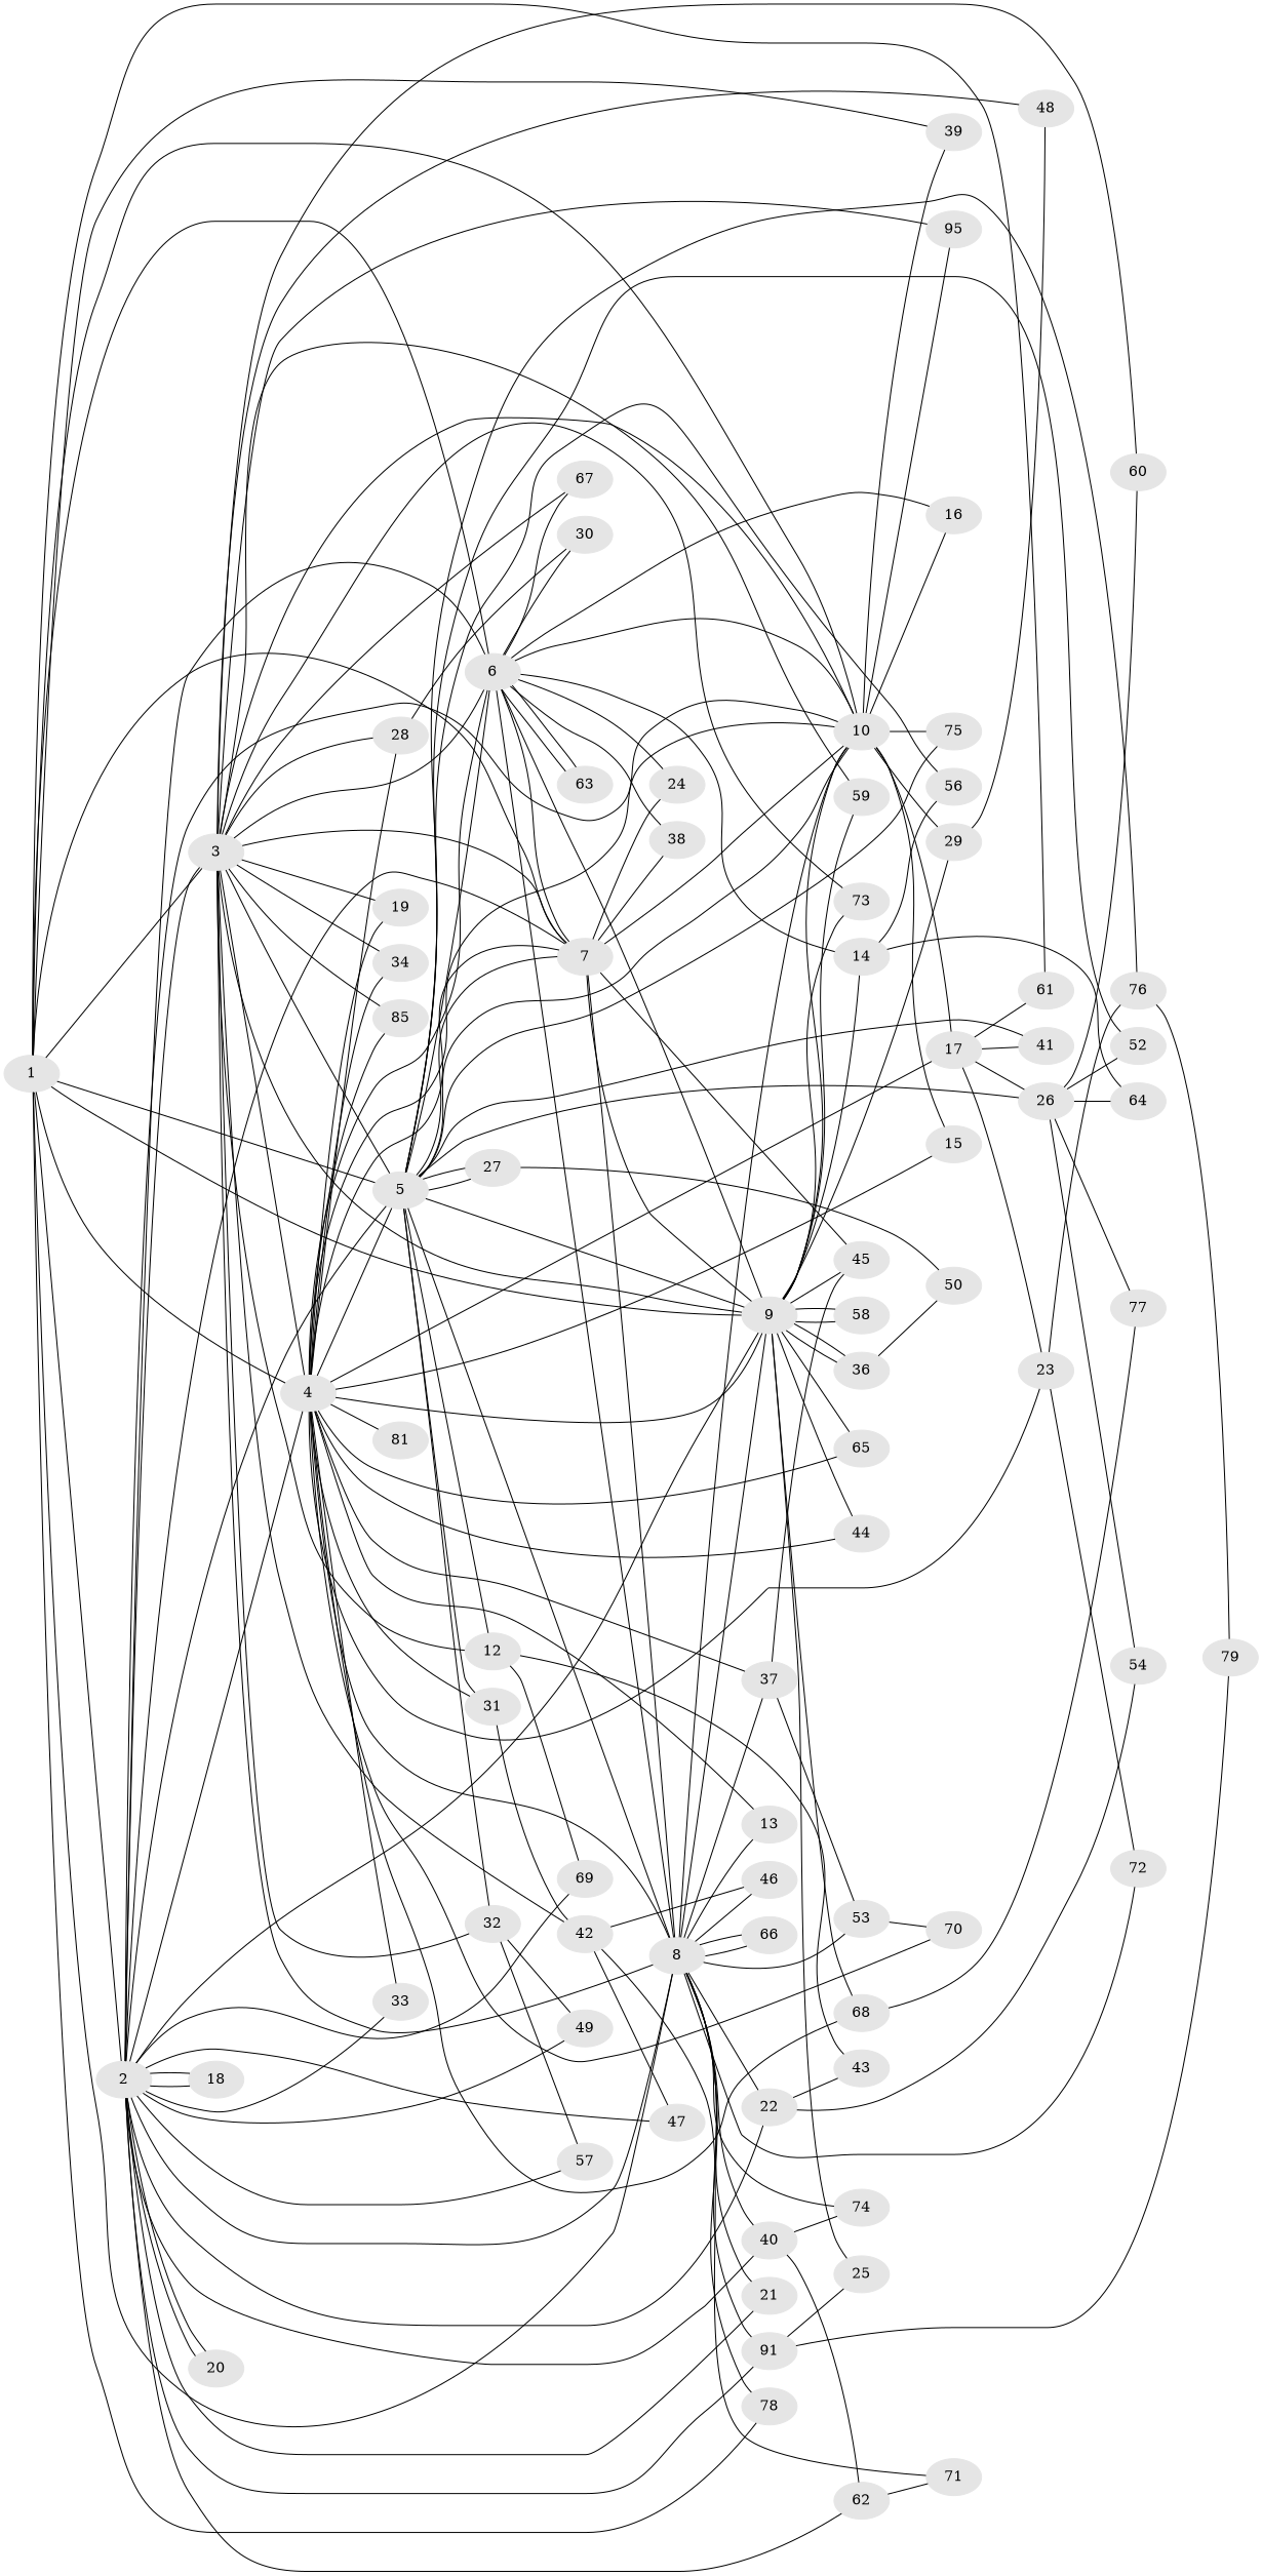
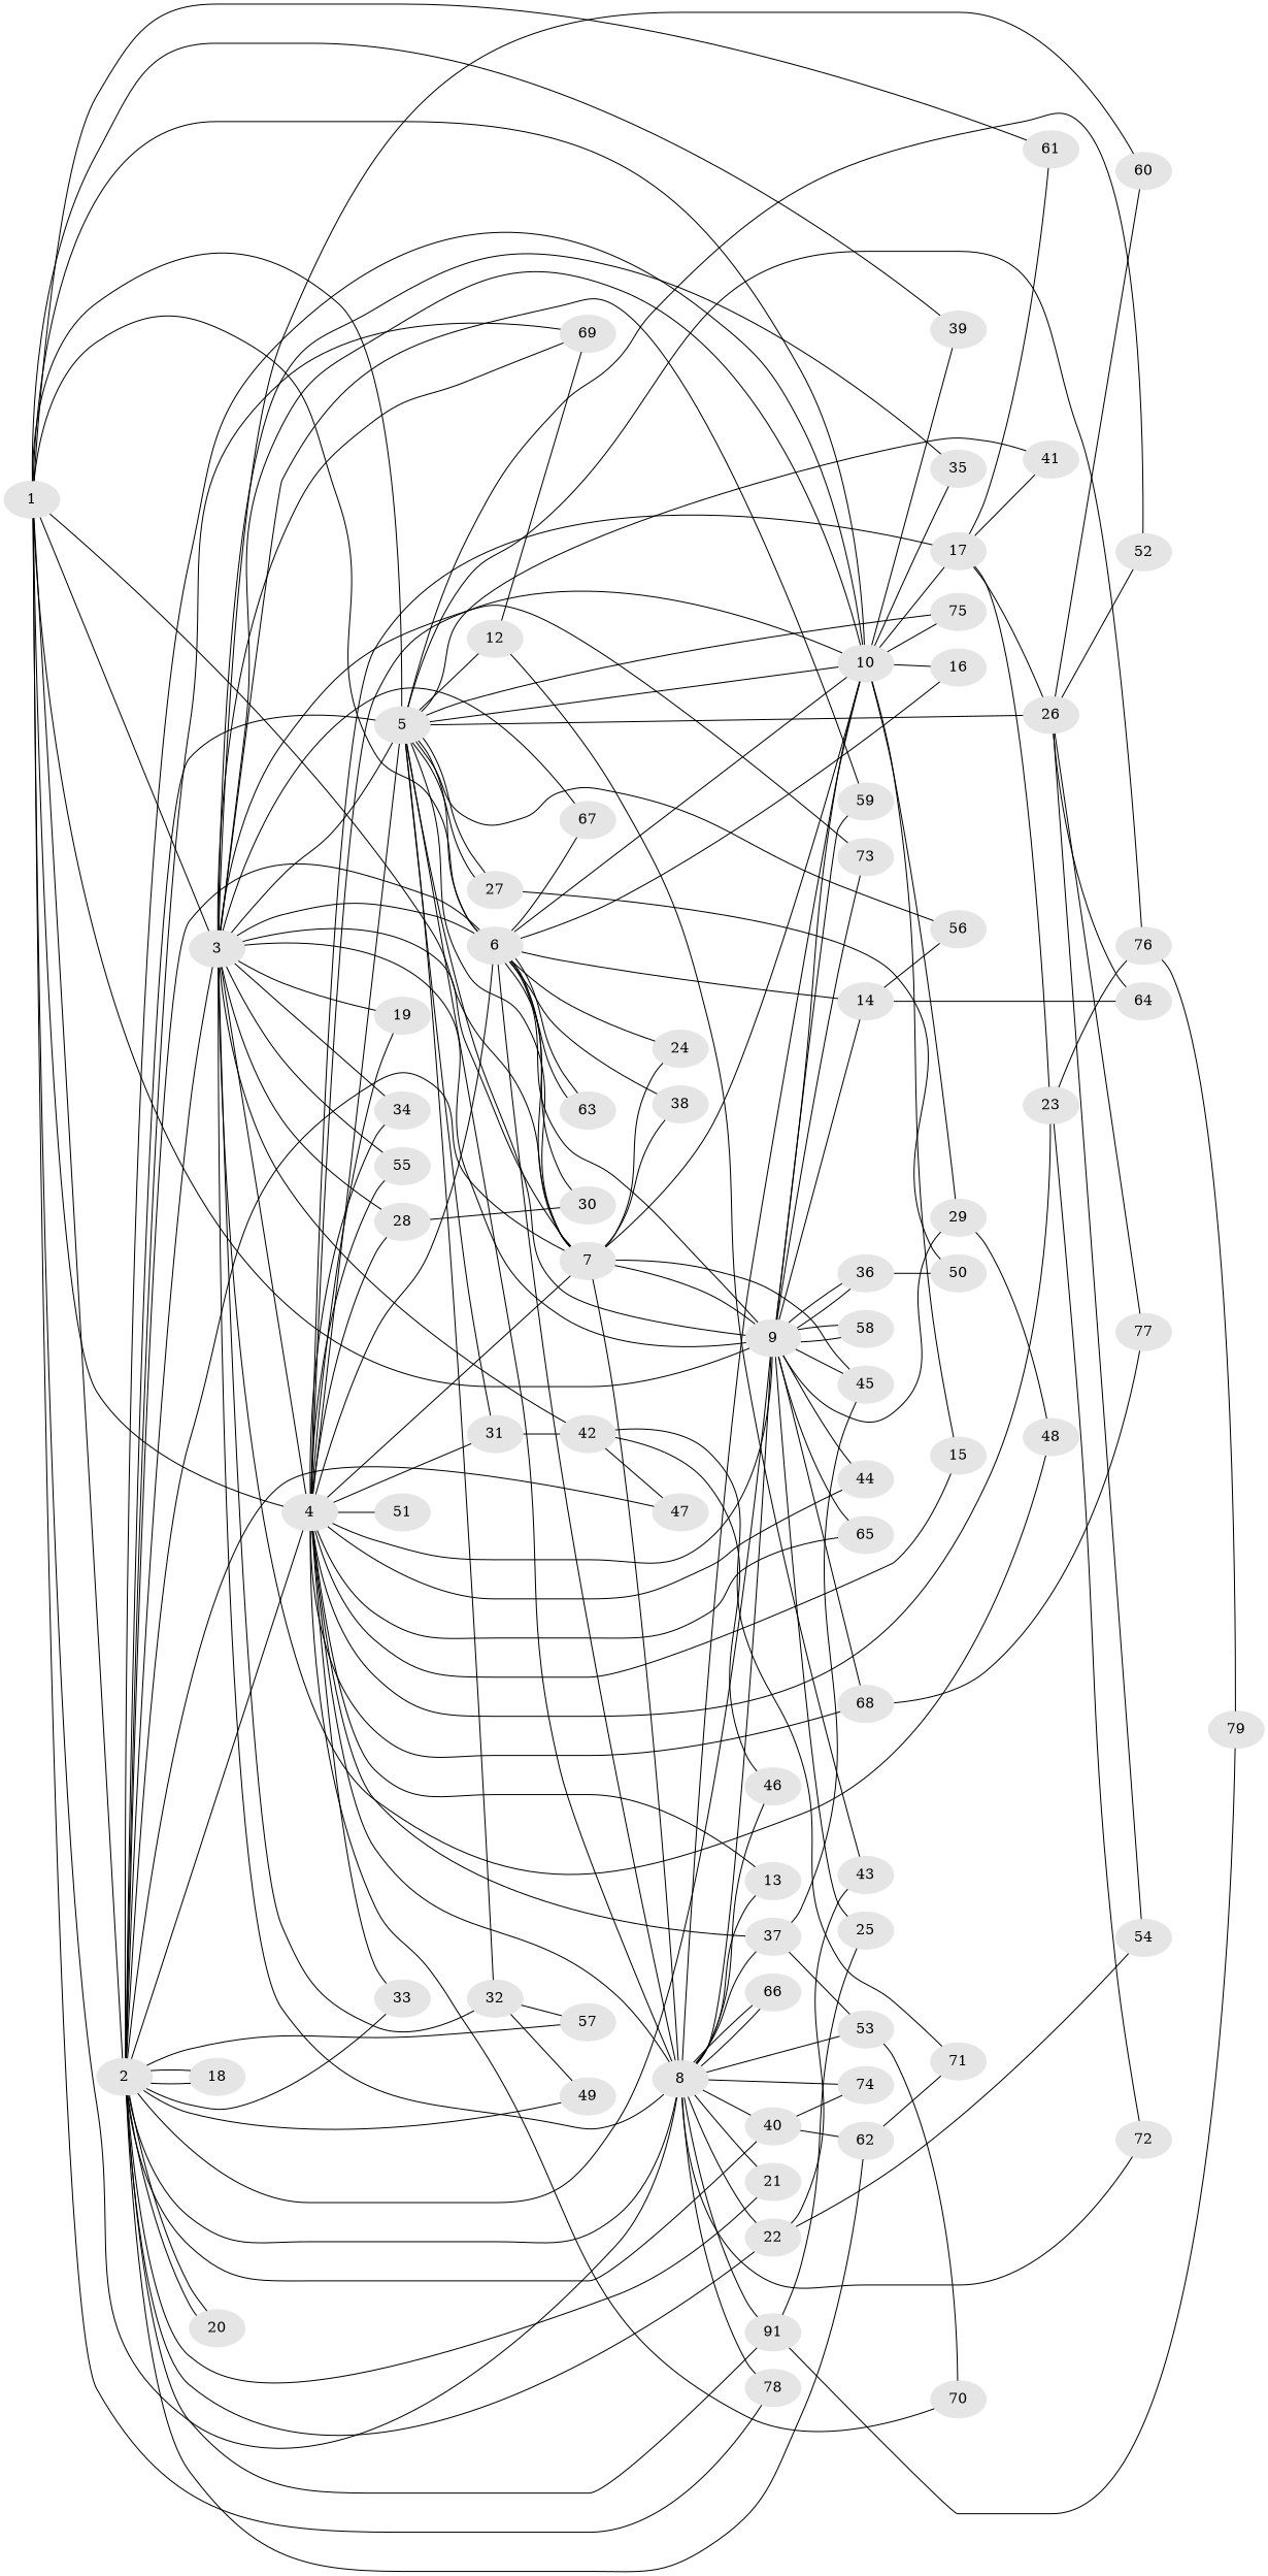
  graph {
    rankdir=LR
    node [color=gray90 style=filled]
    1
    2
    3
    4
    5
    6
    7
    8
    9
    10
    39
    61
    78
    n14 [label=91]
    18
    20
    21
    22
    33
    40
    47
    49
    57
    62
    69
    12
    19
    28
    32
    34
-   35 [label=95]
+   35
    42
    48
-   55 [label=85]
+   55
    59
    60
    67
    73
    13
    15
    17
    23
    31
    37
    44
-   51 [label=81]
+   51
    65
    68
    70
    26
    27
    41
    52
    56
    75
    76
    14
    16
    24
    30
    38
    63
    45
    46
    53
    66
    72
    74
    25
    29
    36
    58
    79
    43
    54
    71
    77
    64
    50
    1 -- 2
    1 -- 3
    1 -- 4
    1 -- 5
    1 -- 6
    1 -- 7
    1 -- 8
    1 -- 9
    1 -- 10
    1 -- 39
    1 -- 61
    1 -- 78
    2 -- 3
    2 -- 4
    2 -- 5
    2 -- 6
    2 -- 7
    2 -- 8
    2 -- 9
    2 -- 10
    2 -- n14
    2 -- 18
    2 -- 18
    2 -- 20
    2 -- 20
    2 -- 21
    2 -- 22
    2 -- 33
    2 -- 40
    2 -- 47
    2 -- 49
    2 -- 57
    2 -- 62
    2 -- 69
    3 -- 4
    3 -- 5
    3 -- 6
    3 -- 7
    3 -- 8
    3 -- 9
    3 -- 10
-   3 -- 12
+   3 -- 69
    3 -- 19
    3 -- 28
    3 -- 32
    3 -- 34
    3 -- 35
    3 -- 42
    3 -- 48
    3 -- 55
    3 -- 59
    3 -- 60
    3 -- 67
    3 -- 73
    4 -- 5
    4 -- 6
    4 -- 7
    4 -- 8
    4 -- 9
    4 -- 10
    4 -- 33
    4 -- 19
    4 -- 28
    4 -- 34
    4 -- 55
    4 -- 13
    4 -- 15
    4 -- 17
    4 -- 23
    4 -- 31
    4 -- 37
    4 -- 44
    4 -- 51
    4 -- 65
    4 -- 68
    4 -- 70
    5 -- 6
    5 -- 7
    5 -- 8
    5 -- 9
    5 -- 10
    5 -- 12
    5 -- 32
    5 -- 31
    5 -- 26
    5 -- 27
    5 -- 27
    5 -- 41
    5 -- 52
    5 -- 56
    5 -- 75
    5 -- 76
    6 -- 7
    6 -- 8
    6 -- 9
    6 -- 10
    6 -- 67
    6 -- 14
    6 -- 16
    6 -- 24
    6 -- 30
    6 -- 38
    6 -- 63
    6 -- 63
    7 -- 8
    7 -- 9
    7 -- 10
    7 -- 24
    7 -- 38
    7 -- 45
    8 -- 9
    8 -- 10
    8 -- 78
    8 -- n14
    8 -- 21
    8 -- 22
    8 -- 40
    8 -- 13
    8 -- 37
    8 -- 46
    8 -- 53
    8 -- 66
    8 -- 66
    8 -- 72
    8 -- 74
    9 -- 10
    9 -- 59
    9 -- 73
    9 -- 44
    9 -- 65
    9 -- 68
    9 -- 14
    9 -- 45
    9 -- 25
    9 -- 29
    9 -- 36
    9 -- 36
    9 -- 58
    9 -- 58
    10 -- 39
    10 -- 35
    10 -- 15
    10 -- 17
    10 -- 75
    10 -- 16
    10 -- 29
    n14 -- 25
    n14 -- 79
    22 -- 43
    22 -- 54
    40 -- 62
    40 -- 74
    62 -- 71
    12 -- 69
    12 -- 43
    28 -- 30
    32 -- 49
    32 -- 57
    42 -- 47
    42 -- 46
    42 -- 71
    17 -- 61
    17 -- 23
    17 -- 26
    17 -- 41
    23 -- 76
    23 -- 72
    31 -- 42
    37 -- 45
    37 -- 53
    68 -- 77
    26 -- 60
    26 -- 52
    26 -- 54
    26 -- 77
    26 -- 64
    27 -- 50
    76 -- 79
    14 -- 56
    14 -- 64
    53 -- 70
    29 -- 48
    36 -- 50
  }
